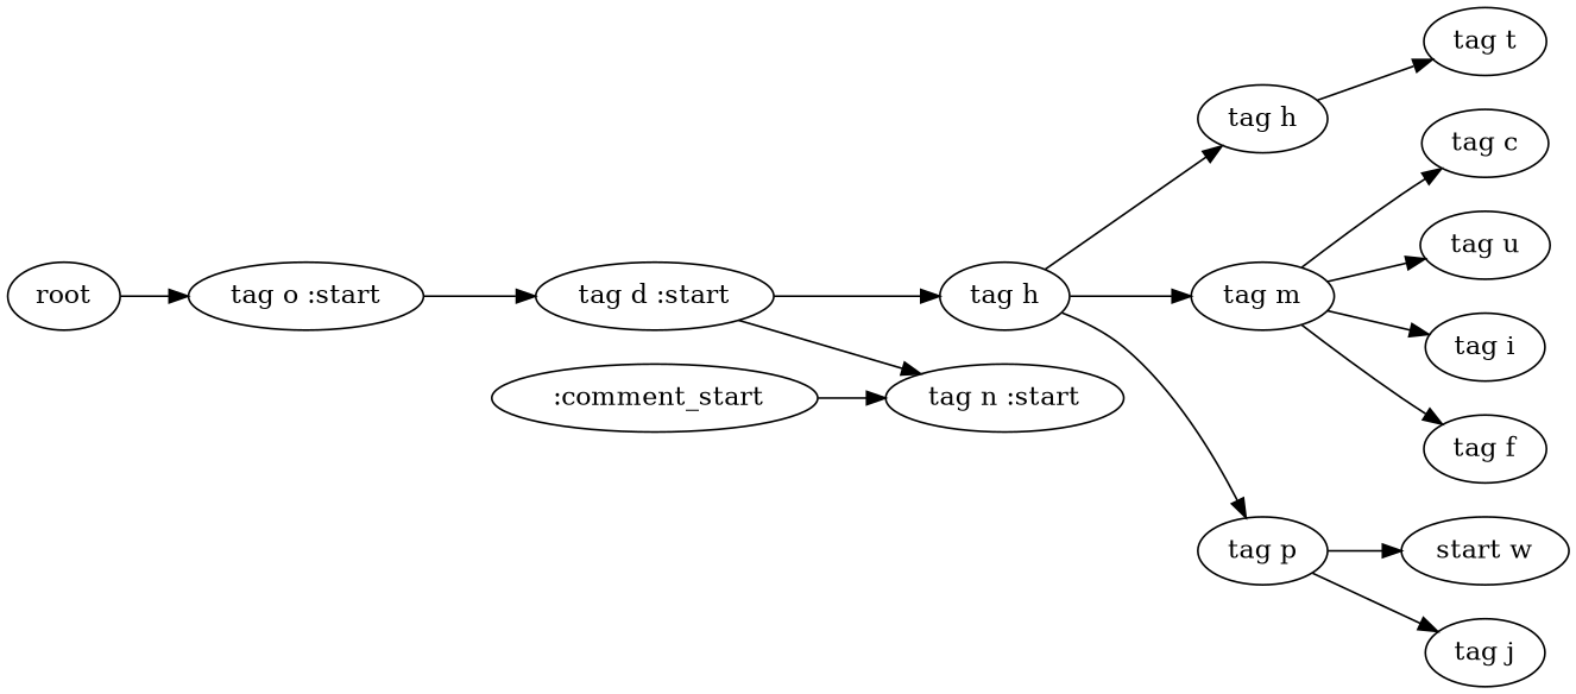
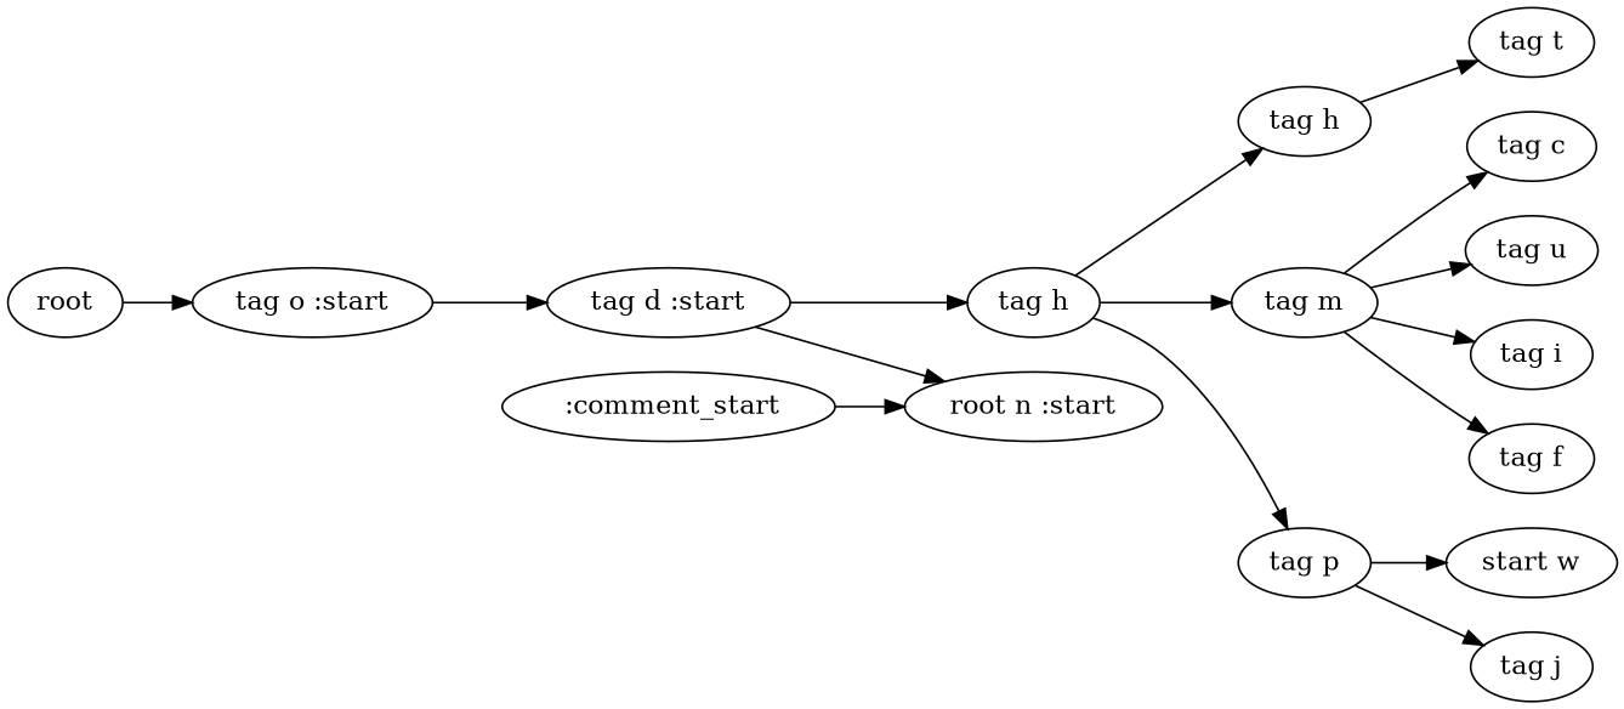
  digraph {
    rankdir=LR
    n1 [label=root]
    n2 [label="tag o :start"]
    n3 [label="tag d :start"]
    n4 [label="tag h"]
-   n5 [label="tag n :start"]
+   n5 [label="root n :start"]
    n6 [label="tag h"]
    n7 [label="tag m"]
    n8 [label="tag p"]
    n9 [label="tag t"]
    n10 [label="tag c"]
    n11 [label="tag u"]
    n12 [label="tag i"]
    n13 [label="tag f"]
    n14 [label="start w"]
    n15 [label="tag j"]
    n16 [label=" :comment_start"]
    n1 -> n2
    n2 -> n3
    n3 -> n4
    n3 -> n5
    n4 -> n6
    n4 -> n7
    n4 -> n8
    n6 -> n9
    n7 -> n10
    n7 -> n11
    n7 -> n12
    n7 -> n13
    n8 -> n14
    n8 -> n15
    n16 -> n5
  }
